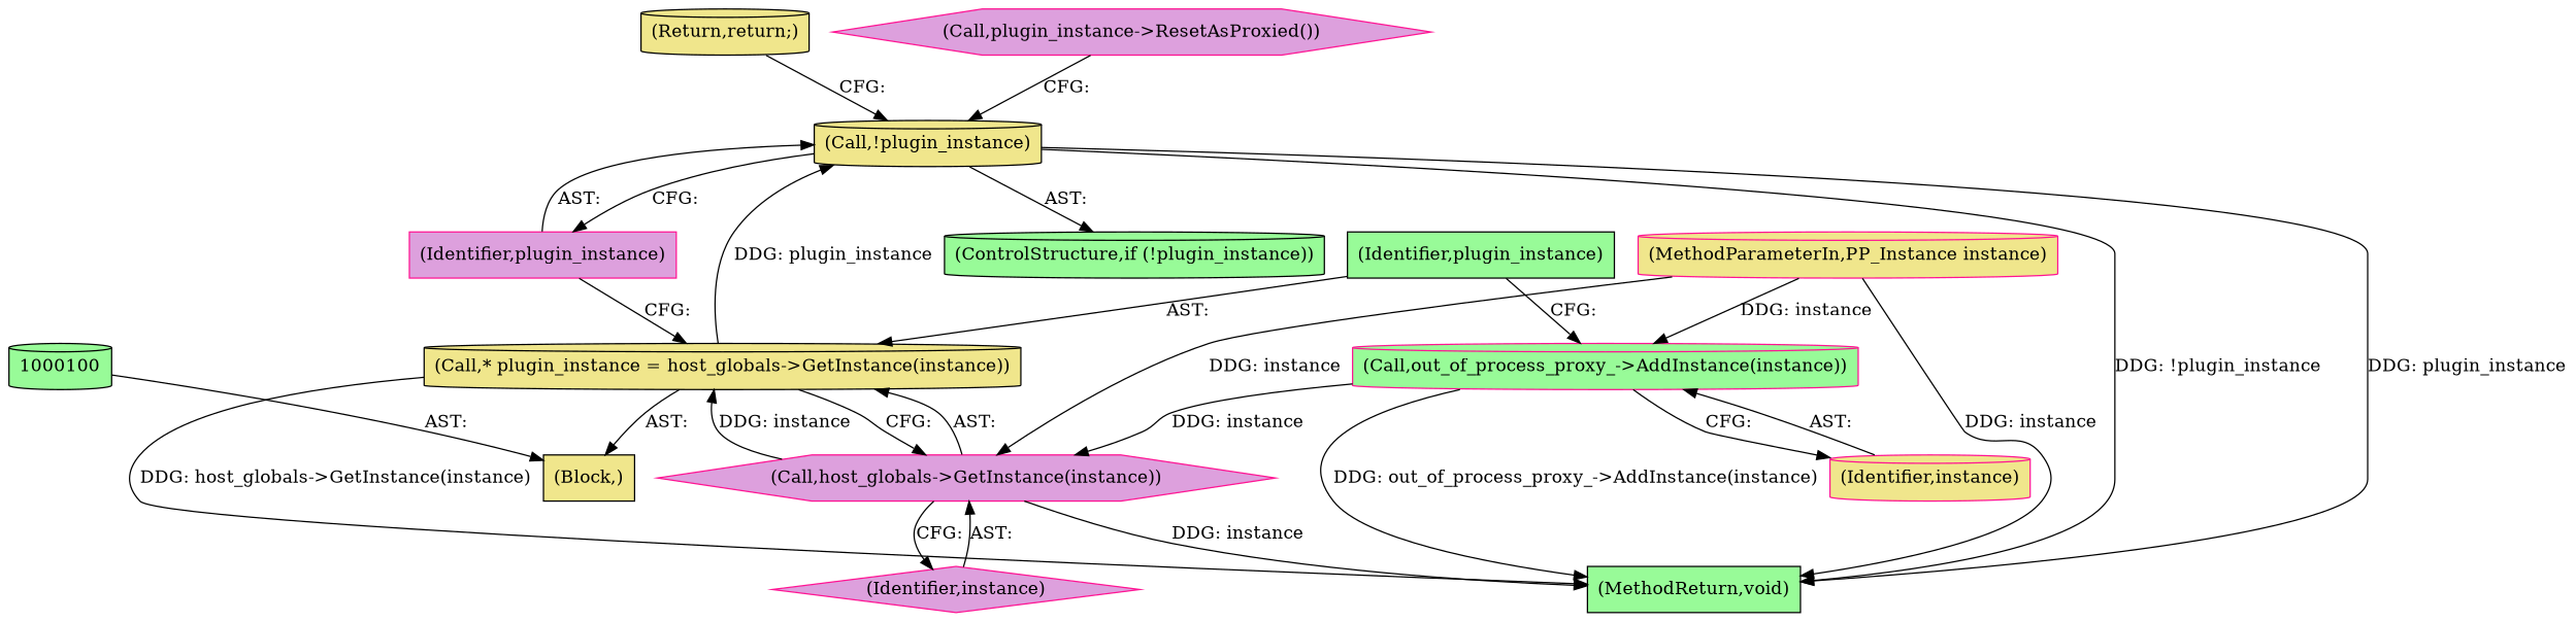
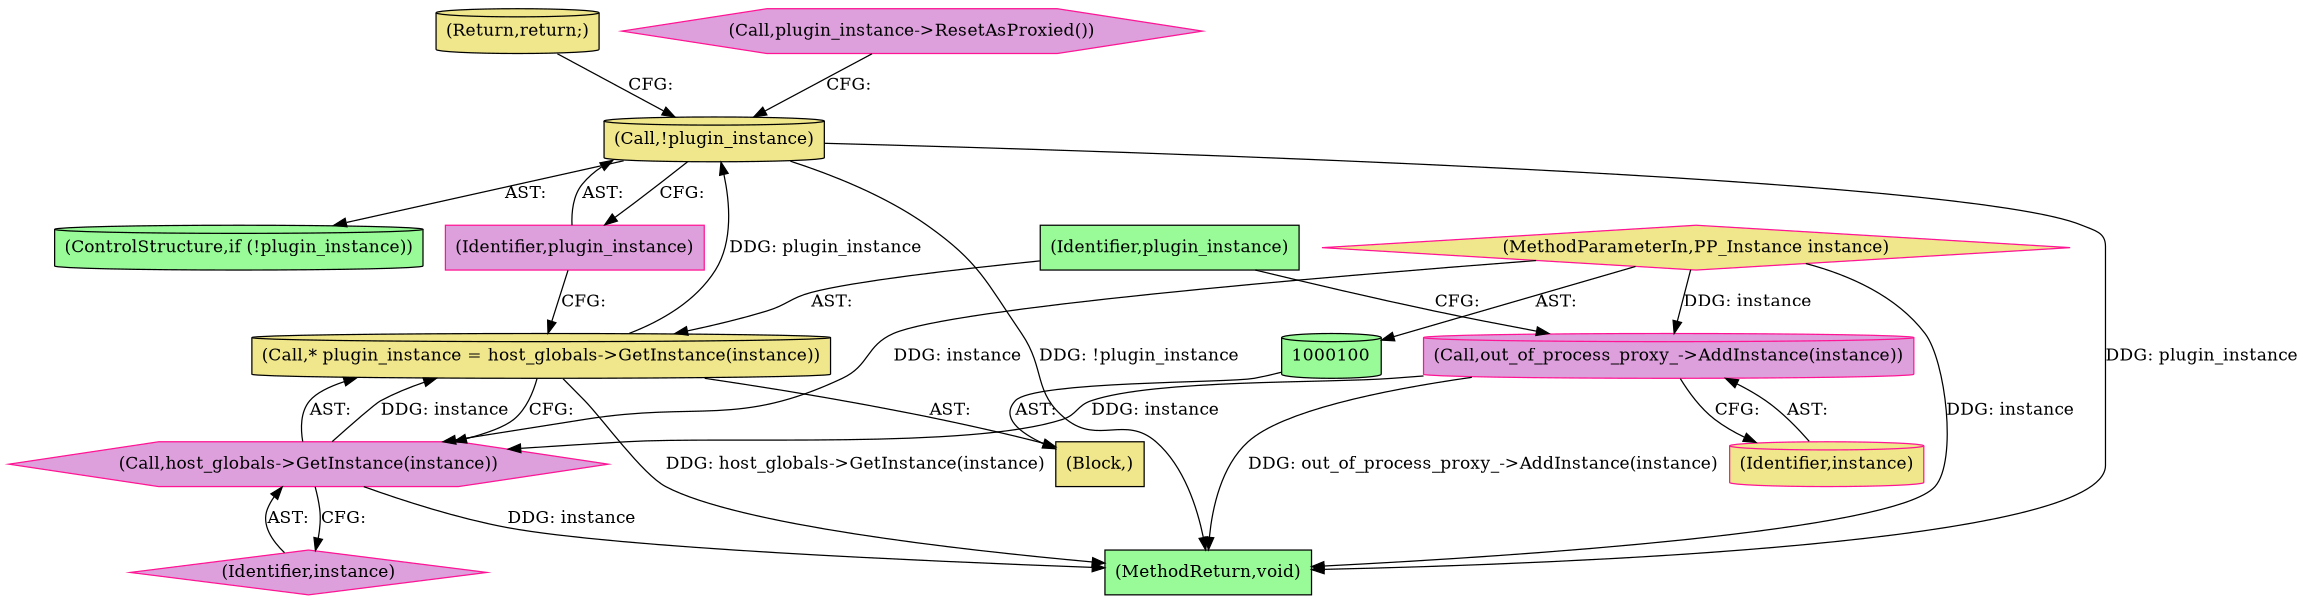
  digraph {
    node [color=black fillcolor=khaki shape=cylinder style=filled]
    n1 [label="(Call,!plugin_instance)"]
    n2 [fillcolor=palegreen label="(ControlStructure,if (!plugin_instance))"]
    n3 [color=deeppink fillcolor=plum label="(Identifier,plugin_instance)" shape=box]
    n4 [fillcolor=palegreen label="(MethodReturn,void)" shape=box]
    n5 [label="(Call,* plugin_instance = host_globals->GetInstance(instance))"]
    n6 [color=deeppink fillcolor=plum label="(Call,host_globals->GetInstance(instance))" shape=hexagon]
    n7 [label="(Block,)" shape=box]
    n8 [color=deeppink fillcolor=plum label="(Identifier,instance)" shape=diamond]
-   n9 [color=deeppink fillcolor=palegreen label="(Call,out_of_process_proxy_->AddInstance(instance))"]
+   n9 [color=deeppink fillcolor=plum label="(Call,out_of_process_proxy_->AddInstance(instance))"]
    n10 [color=deeppink label="(Identifier,instance)"]
-   n11 [color=deeppink label="(MethodParameterIn,PP_Instance instance)"]
+   n11 [color=deeppink label="(MethodParameterIn,PP_Instance instance)" shape=diamond]
    1000100 [fillcolor=palegreen]
    n13 [label="(Return,return;)"]
    n14 [color=deeppink fillcolor=plum label="(Call,plugin_instance->ResetAsProxied())" shape=hexagon]
    n15 [fillcolor=palegreen label="(Identifier,plugin_instance)" shape=box]
    n1 -> n2 [label="AST: "]
    n1 -> n3 [label="CFG: "]
    n1 -> n4 [label="DDG: !plugin_instance"]
    n1 -> n4 [label="DDG: plugin_instance"]
    n3 -> n1 [label="AST: "]
    n3 -> n5 [label="CFG: "]
    n5 -> n1 [label="DDG: plugin_instance"]
    n5 -> n4 [label="DDG: host_globals->GetInstance(instance)"]
    n5 -> n6 [label="CFG: "]
    n5 -> n7 [label="AST: "]
    n6 -> n4 [label="DDG: instance"]
    n6 -> n5 [label="AST: "]
    n6 -> n5 [label="DDG: instance"]
    n6 -> n8 [label="CFG: "]
    n8 -> n6 [label="AST: "]
    n9 -> n4 [label="DDG: out_of_process_proxy_->AddInstance(instance)"]
    n9 -> n6 [label="DDG: instance"]
    n9 -> n10 [label="CFG: "]
    n10 -> n9 [label="AST: "]
    n11 -> n4 [label="DDG: instance"]
    n11 -> n6 [label="DDG: instance"]
    n11 -> n9 [label="DDG: instance"]
+   n11 -> 1000100 [label="AST: "]
    1000100 -> n7 [label="AST: "]
    n13 -> n1 [label="CFG: "]
    n14 -> n1 [label="CFG: "]
    n15 -> n5 [label="AST: "]
    n15 -> n9 [label="CFG: "]
  }
